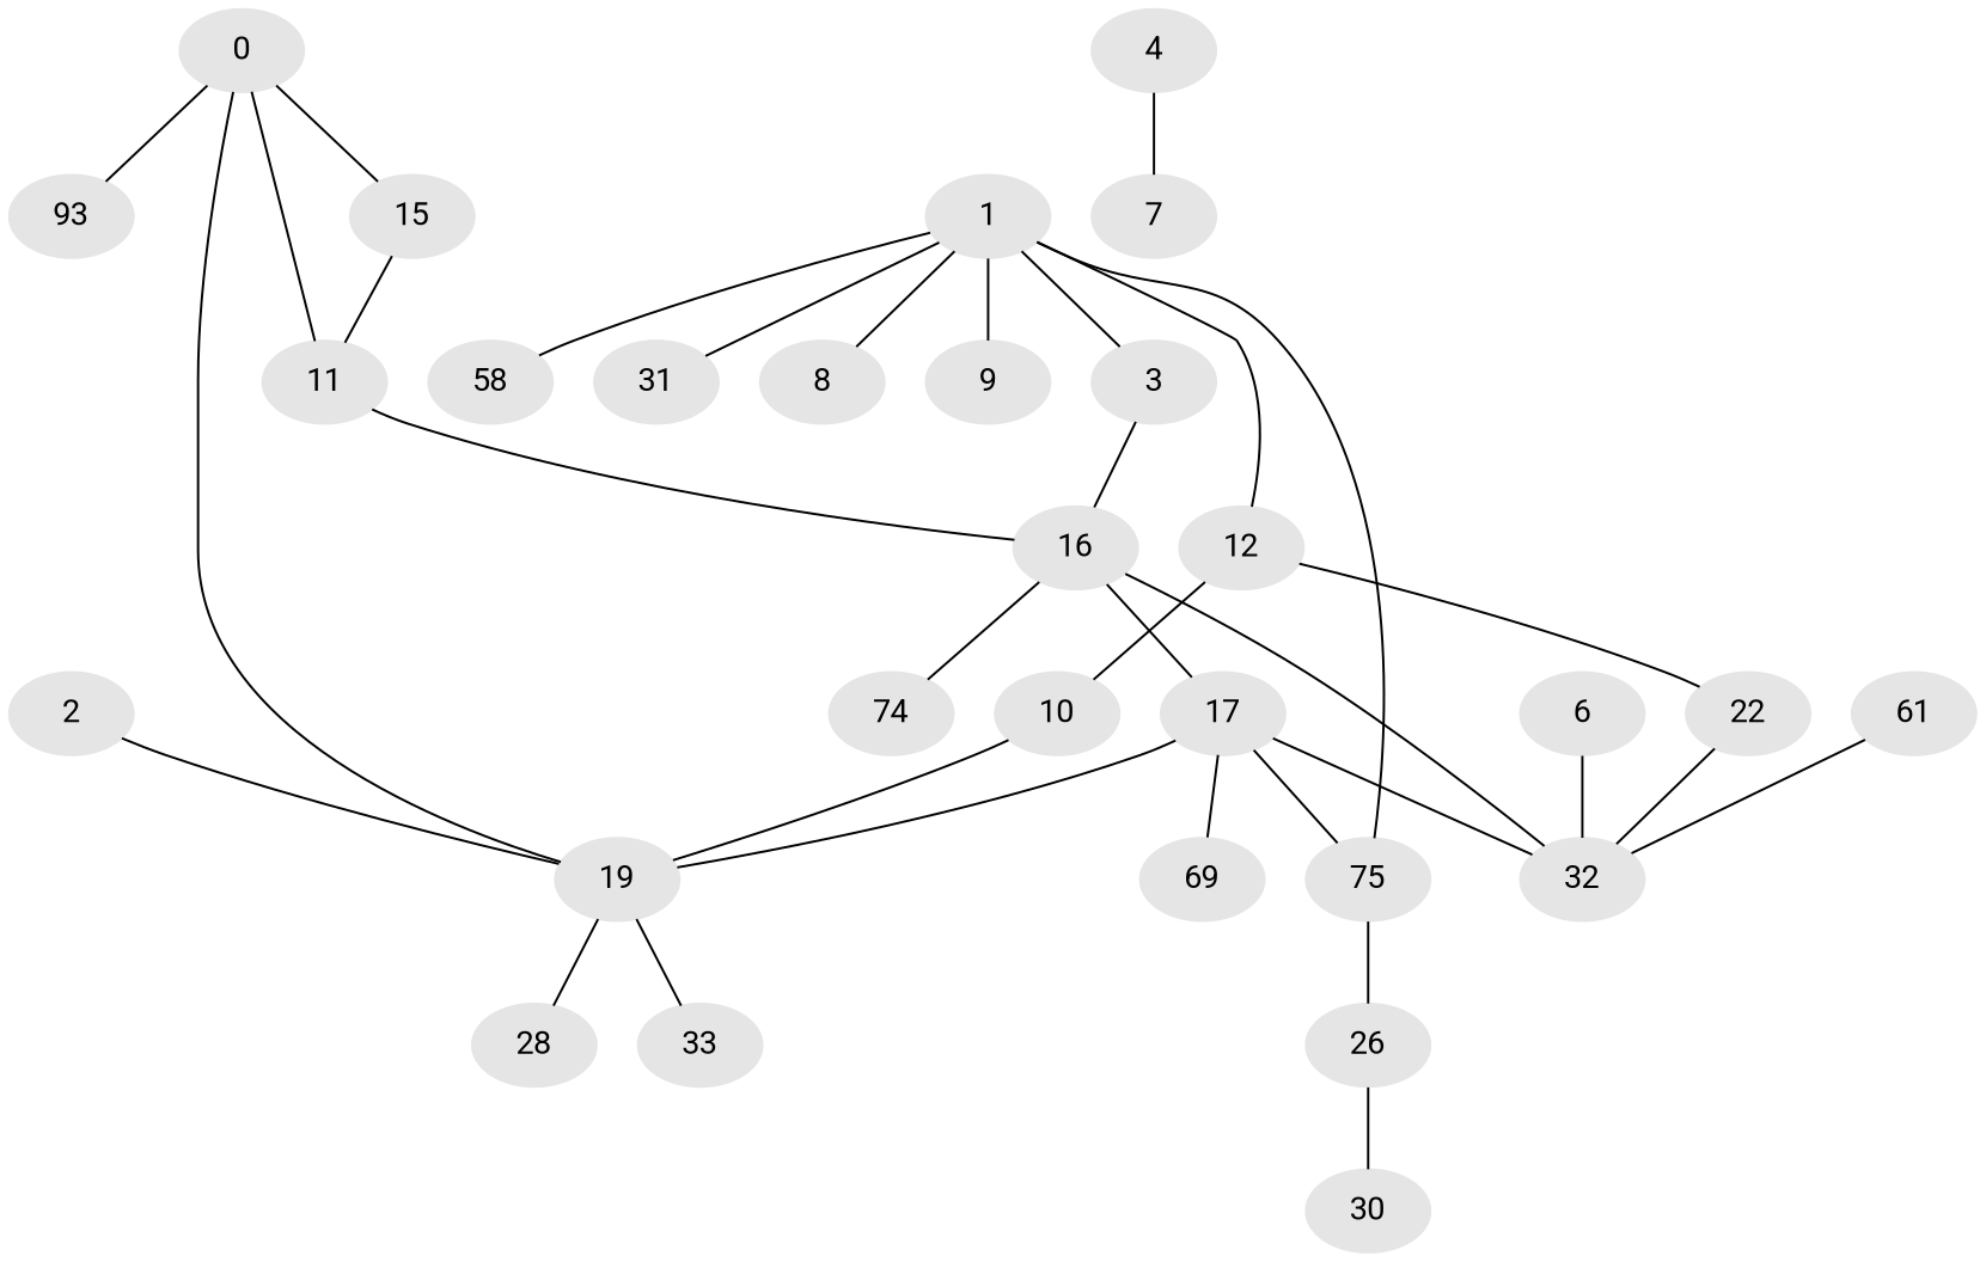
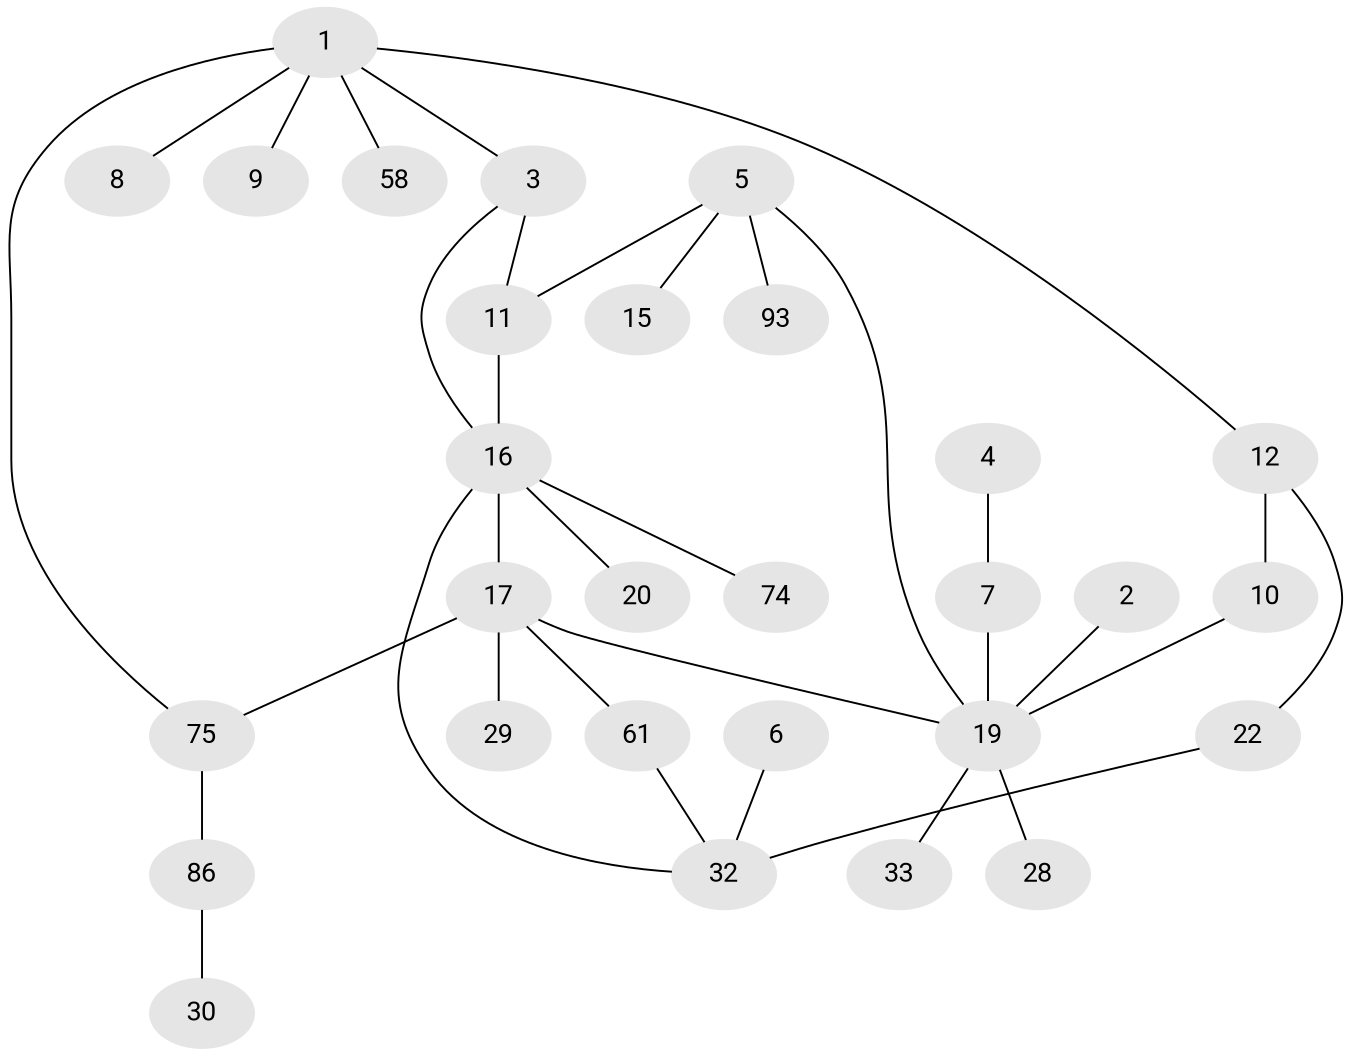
  graph {
    fontname=Roboto
    node [color=gray90 fontname=Roboto style=filled]
    edge [fontname=Roboto weight=1.0]
    1
    3
    8
    9
    12
    n6 [label=58]
    n7 [label=75]
-   31
    11
    16
-   5 [label=0]
+   5
    19
    n13 [label=93]
    15
    10
    22
-   26
+   26 [label=86]
    2
    28
    33
    4
    7
    6
    32
    17
+   20
    n27 [label=74]
    n28 [label=61]
-   29 [label=69]
+   29
    30
    1 -- 3
    1 -- 8
    1 -- 9
    1 -- 12
    1 -- n6
    1 -- n7
-   1 -- 31
-   15 -- 11
+   3 -- 11
    3 -- 16
    12 -- 10
    12 -- 22
    n7 -- 26
    11 -- 16
    16 -- 32
    16 -- 17
+   16 -- 20
    16 -- n27
    5 -- 11
    5 -- 19
    5 -- n13
    5 -- 15
    19 -- 28
    19 -- 33
    10 -- 19
    22 -- 32
    26 -- 30
    2 -- 19
    4 -- 7
+   7 -- 19
    6 -- 32
    17 -- n7
    17 -- 19
-   17 -- 32
+   17 -- n28
    17 -- 29
    n28 -- 32
  }
